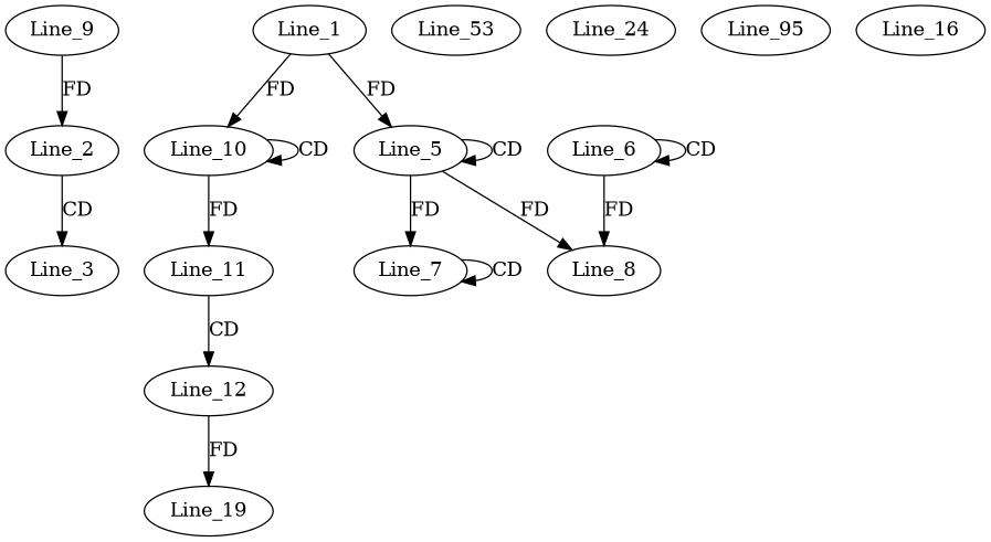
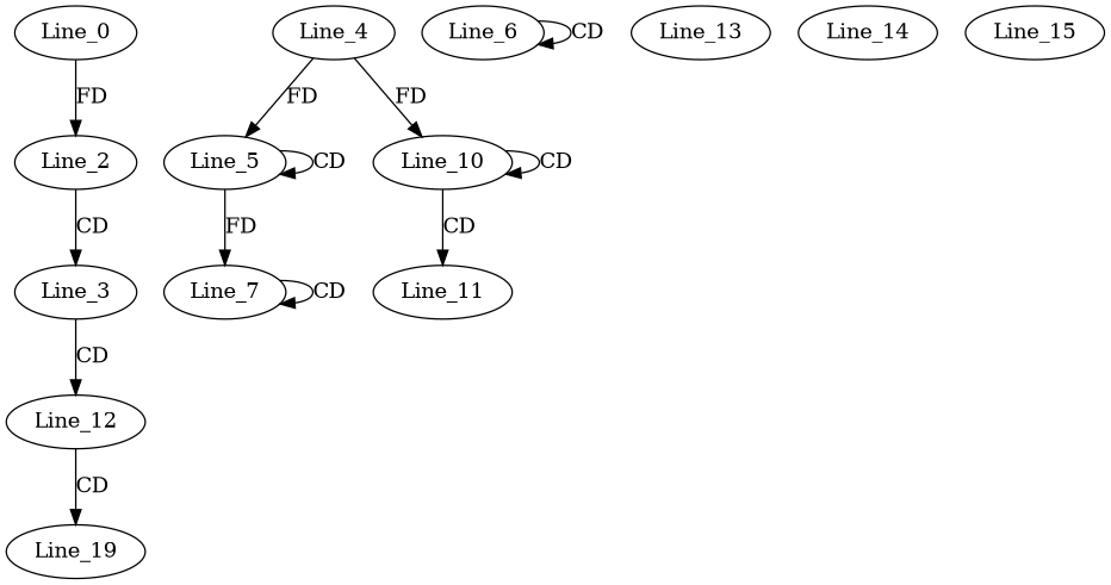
  digraph {
-   Line_0 [label=Line_9]
+   Line_0
    Line_2
    Line_3
    n4 [label=Line_12]
    Line_19
-   Line_4 [label=Line_1]
+   Line_4
    Line_5
    Line_10
    Line_7
-   Line_8
    Line_11
    Line_6
-   Line_13 [label=Line_53]
-   Line_14 [label=Line_24]
-   Line_15 [label=Line_95]
-   Line_16
+   Line_13
+   Line_14
+   Line_15
    Line_0 -> Line_2 [label=FD]
    Line_2 -> Line_3 [label=CD]
-   Line_11 -> n4 [label=CD]
-   n4 -> Line_19 [label=FD]
+   Line_3 -> n4 [label=CD]
+   n4 -> Line_19 [label=CD]
    Line_4 -> Line_5 [label=FD]
    Line_4 -> Line_10 [label=FD]
    Line_5 -> Line_5 [label=CD]
    Line_5 -> Line_7 [label=FD]
-   Line_5 -> Line_8 [label=FD]
    Line_10 -> Line_10 [label=CD]
-   Line_10 -> Line_11 [label=FD]
+   Line_10 -> Line_11 [label=CD]
    Line_7 -> Line_7 [label=CD]
-   Line_6 -> Line_8 [label=FD]
    Line_6 -> Line_6 [label=CD]
  }
